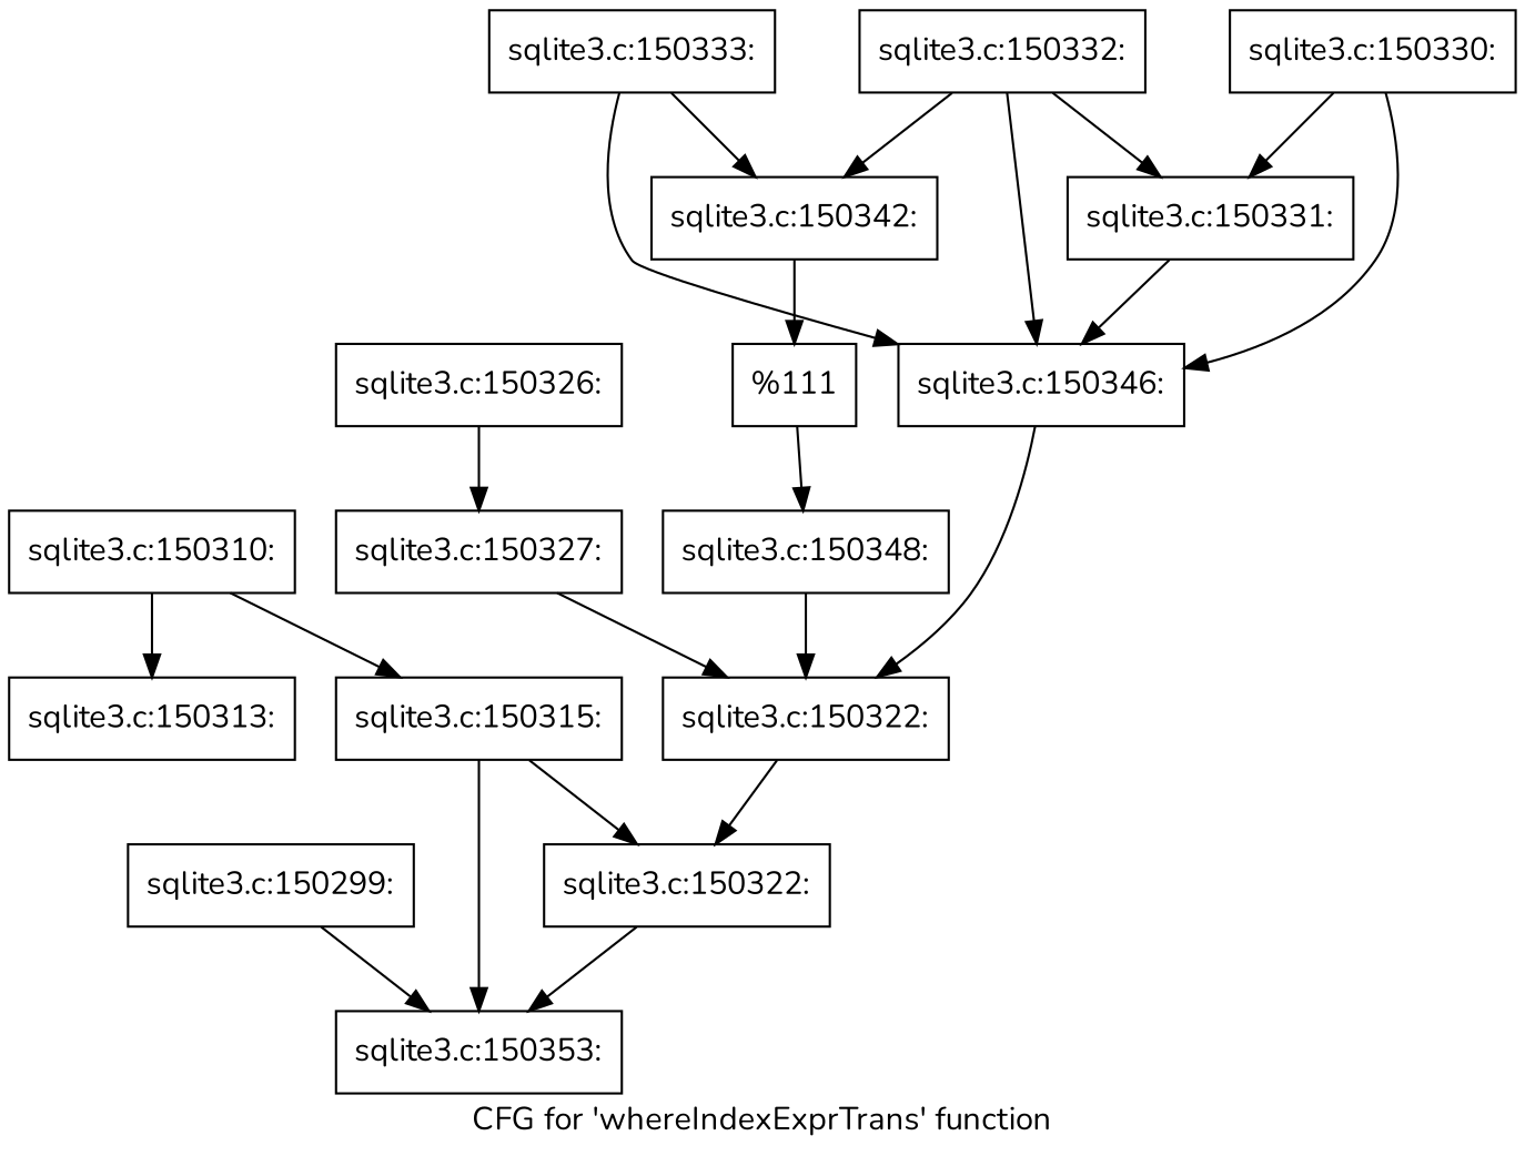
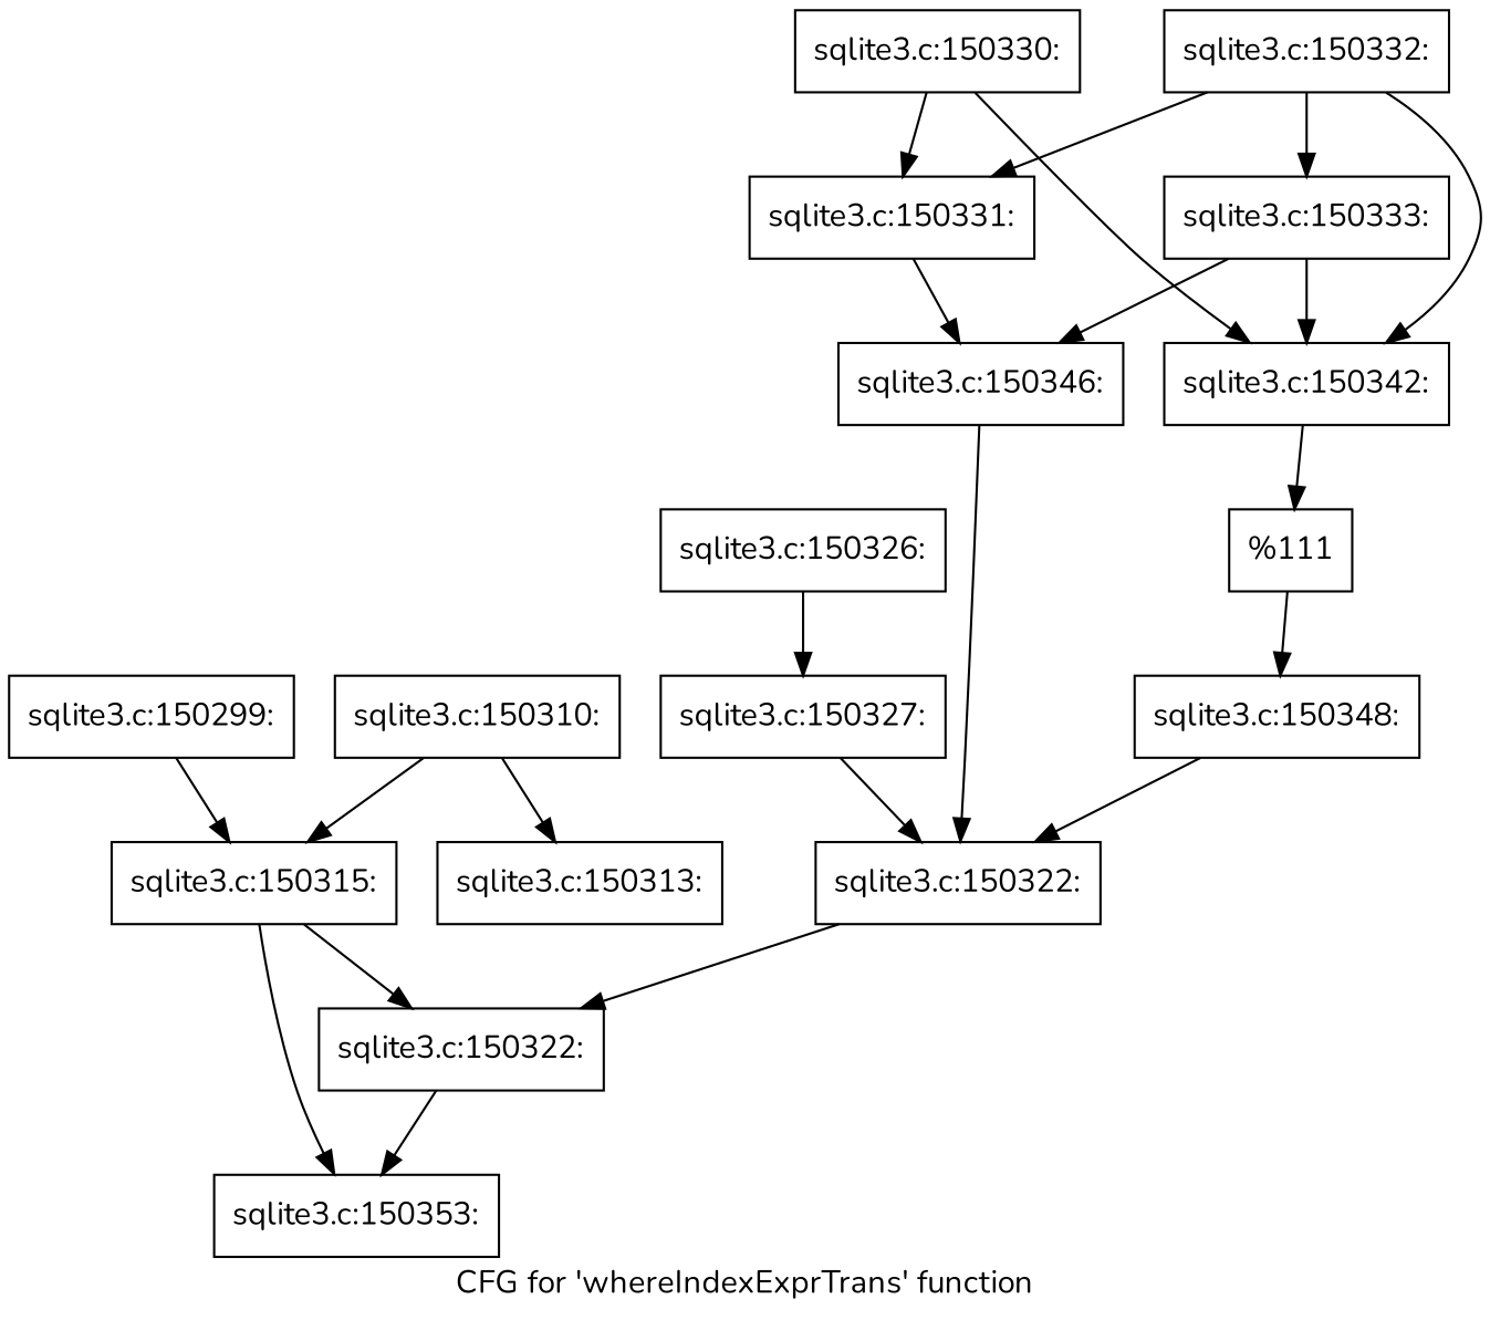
  digraph {
    fontname=Nunito
    label="CFG for 'whereIndexExprTrans' function"
    node [fontname=Nunito shape=record]
    edge [fontname=Nunito]
    n1 [label="{sqlite3.c:150299:}"]
    n2 [label="{sqlite3.c:150315:}"]
    n3 [label="{sqlite3.c:150310:}"]
    n4 [label="{sqlite3.c:150313:}"]
    n5 [label="{sqlite3.c:150322:}"]
    n6 [label="{sqlite3.c:150353:}"]
    n7 [label="{sqlite3.c:150326:}"]
    n8 [label="{sqlite3.c:150327:}"]
    n9 [label="{sqlite3.c:150330:}"]
    n10 [label="{sqlite3.c:150331:}"]
    n11 [label="{sqlite3.c:150346:}"]
    n12 [label="{sqlite3.c:150322:}"]
    n13 [label="{sqlite3.c:150348:}"]
    n14 [label="{sqlite3.c:150332:}"]
    n15 [label="{sqlite3.c:150342:}"]
    n16 [label="{sqlite3.c:150333:}"]
    n17 [label="{%111}"]
-   n1 -> n6
+   n1 -> n2
    n2 -> n5
    n2 -> n6
    n3 -> n2
    n3 -> n4
    n5 -> n6
    n7 -> n8
    n8 -> n12
    n9 -> n10
-   n9 -> n11
+   n9 -> n15
    n10 -> n11
    n11 -> n12
    n12 -> n5
    n13 -> n12
    n14 -> n10
    n14 -> n15
-   n14 -> n11
+   n14 -> n16
    n15 -> n17
    n16 -> n11
    n16 -> n15
    n17 -> n13
  }
